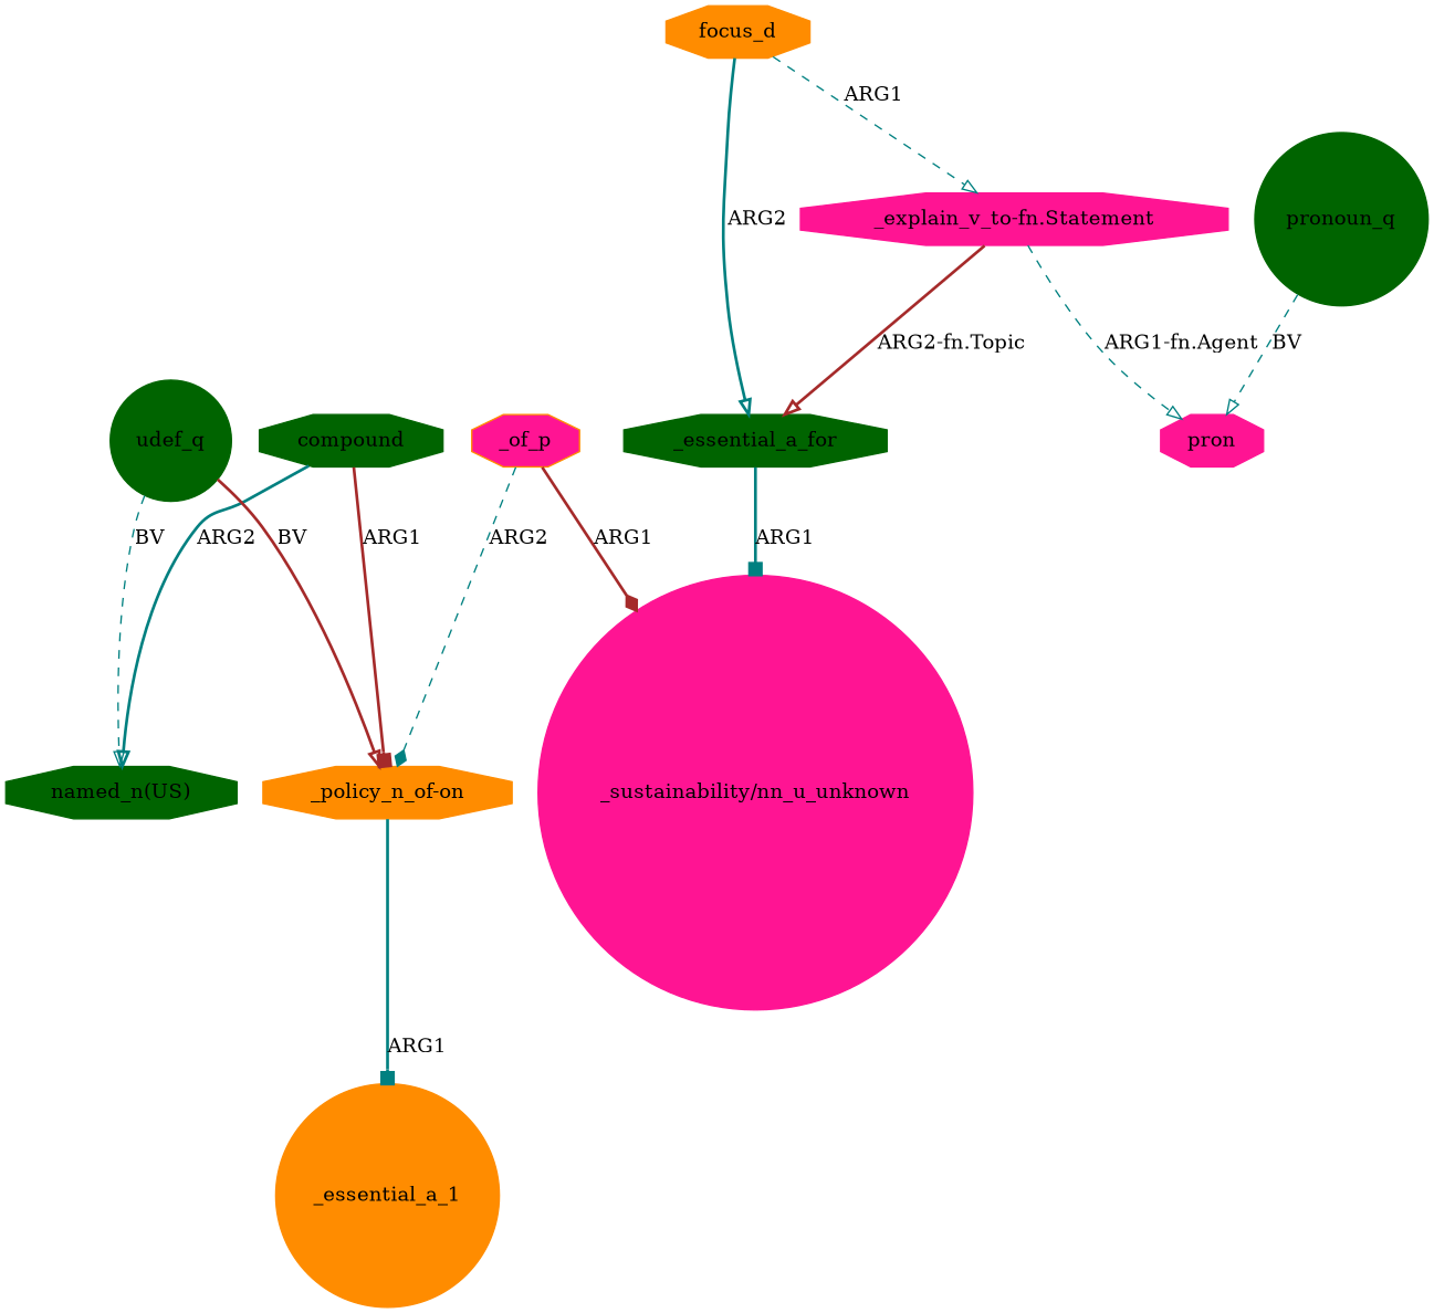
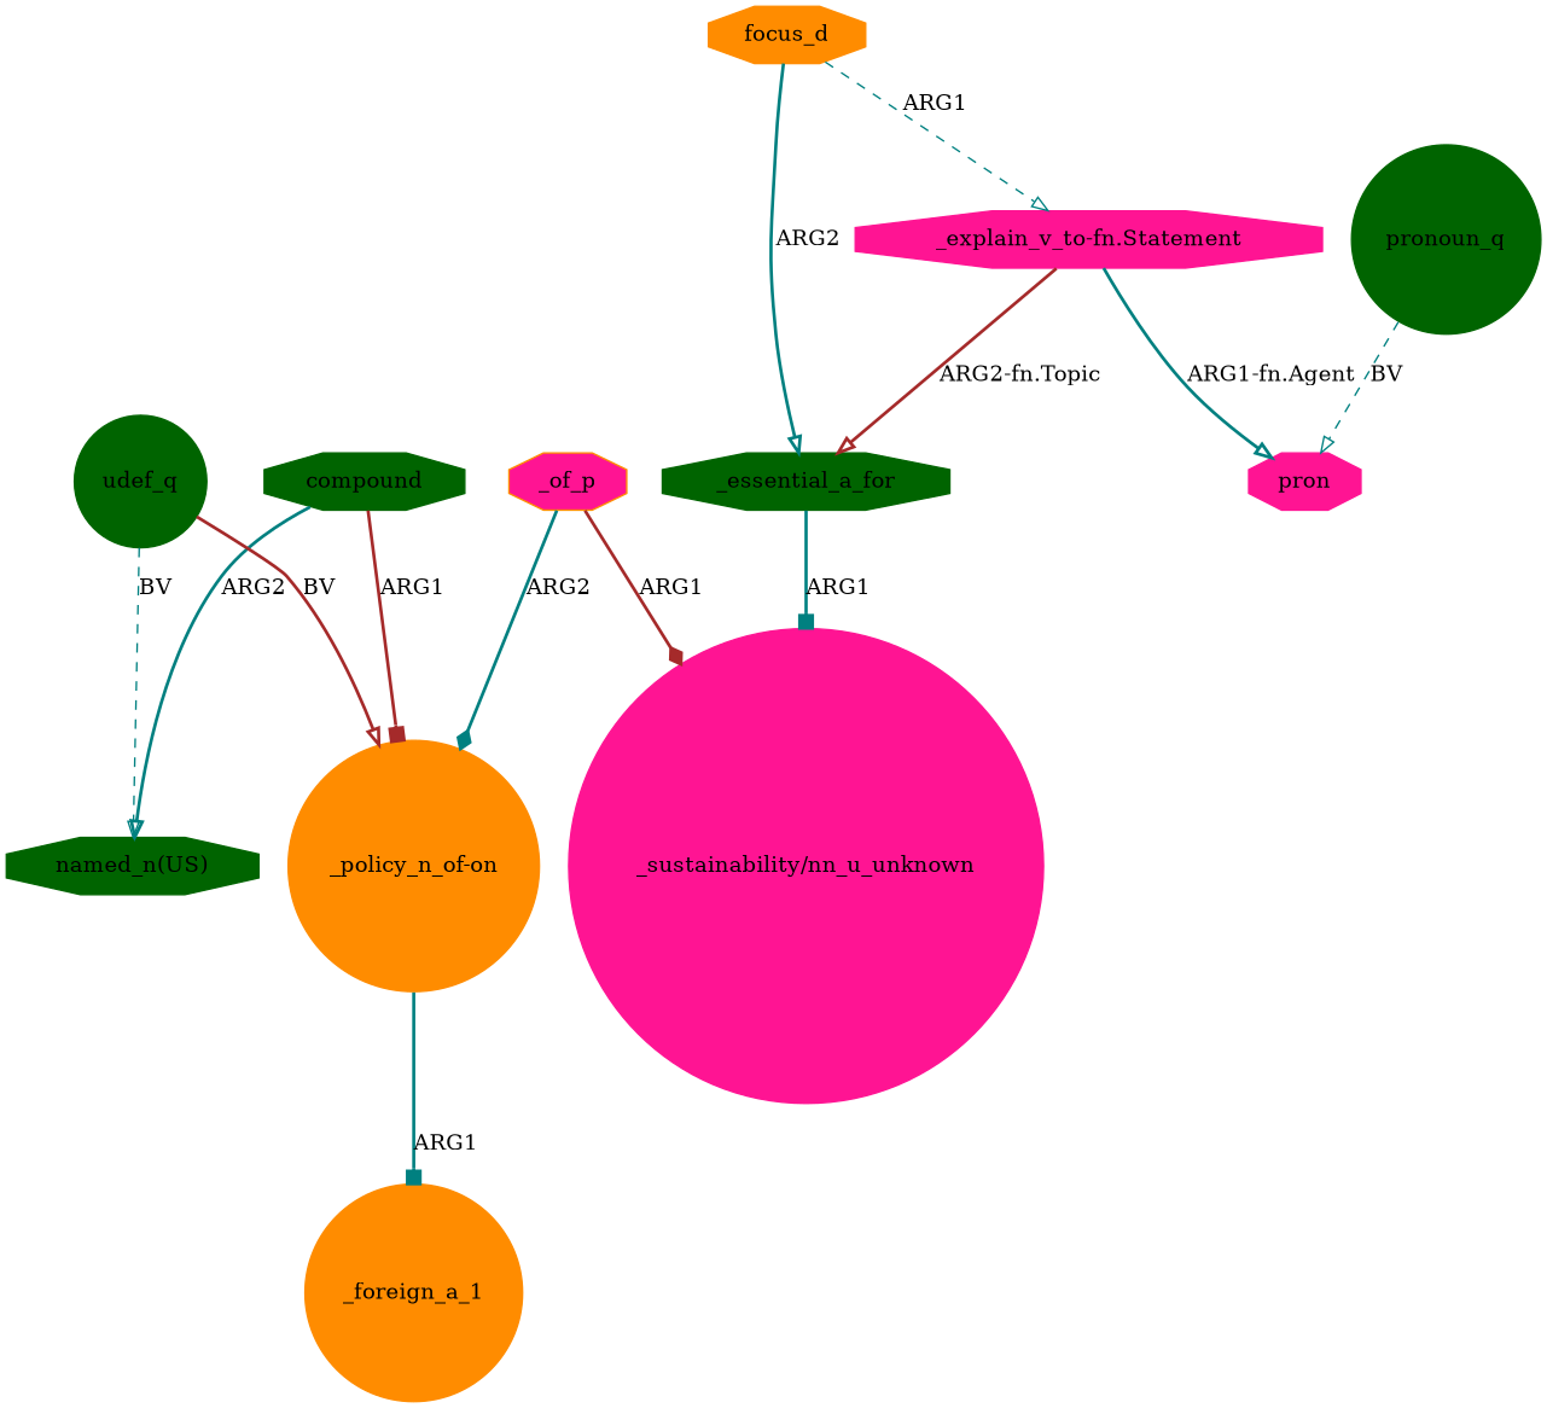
  digraph {
    node [color=darkgreen shape=octagon style=filled]
    edge [arrowhead=onormal color=teal style=bold]
    _of_p [color=darkorange fillcolor=deeppink]
-   "_policy_n_of-on" [color=darkorange]
+   "_policy_n_of-on" [color=darkorange shape=circle]
    "_sustainability/nn_u_unknown" [color=deeppink shape=circle]
-   _foreign_a_1 [color=darkorange shape=circle label=_essential_a_1]
+   _foreign_a_1 [color=darkorange shape=circle]
    _essential_a_for
    focus_d [color=darkorange]
    "_explain_v_to-fn.Statement" [color=deeppink]
    pron [color=deeppink]
    compound
    "named_n(US)"
    udef_q [shape=circle]
    pronoun_q [shape=circle]
-   _of_p -> "_policy_n_of-on" [arrowhead=diamond label=ARG2 style=dashed]
+   _of_p -> "_policy_n_of-on" [arrowhead=diamond label=ARG2]
    _of_p -> "_sustainability/nn_u_unknown" [arrowhead=diamond color=brown label=ARG1]
    "_policy_n_of-on" -> _foreign_a_1 [arrowhead=box label=ARG1]
    _essential_a_for -> "_sustainability/nn_u_unknown" [arrowhead=box label=ARG1]
    focus_d -> _essential_a_for [label=ARG2]
    focus_d -> "_explain_v_to-fn.Statement" [label=ARG1 style=dashed]
    "_explain_v_to-fn.Statement" -> _essential_a_for [color=brown label="ARG2-fn.Topic"]
-   "_explain_v_to-fn.Statement" -> pron [label="ARG1-fn.Agent" style=dashed]
+   "_explain_v_to-fn.Statement" -> pron [label="ARG1-fn.Agent"]
    compound -> "_policy_n_of-on" [arrowhead=box color=brown label=ARG1]
    compound -> "named_n(US)" [label=ARG2]
    udef_q -> "_policy_n_of-on" [color=brown label=BV]
    udef_q -> "named_n(US)" [label=BV style=dashed]
    pronoun_q -> pron [label=BV style=dashed]
  }
